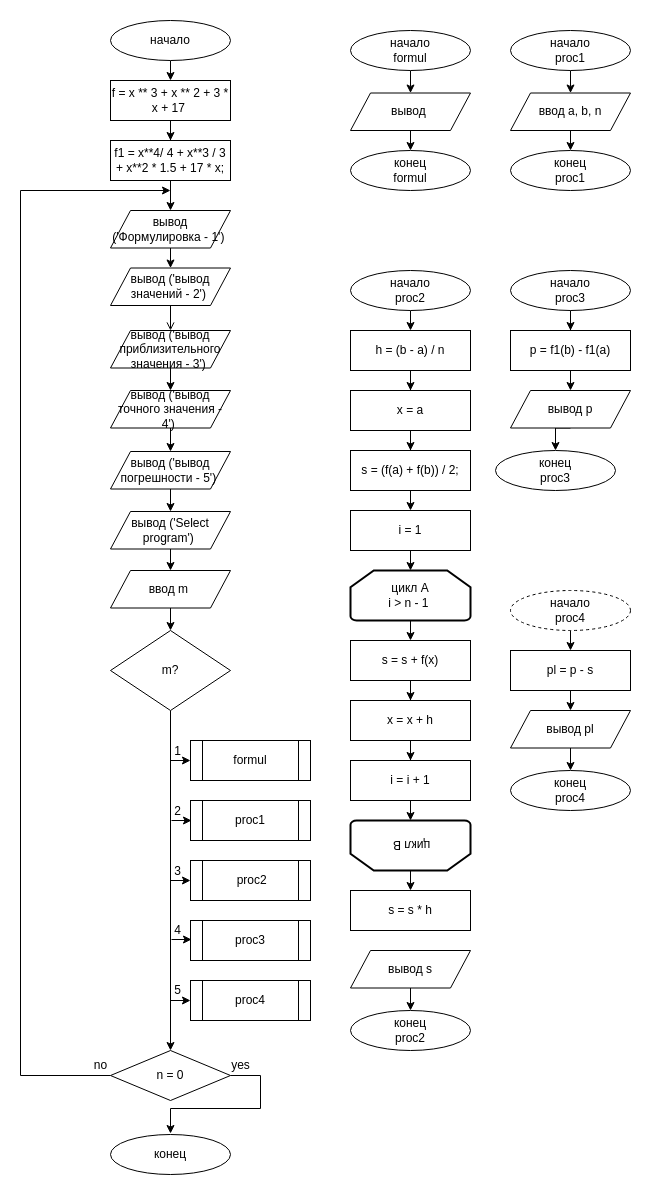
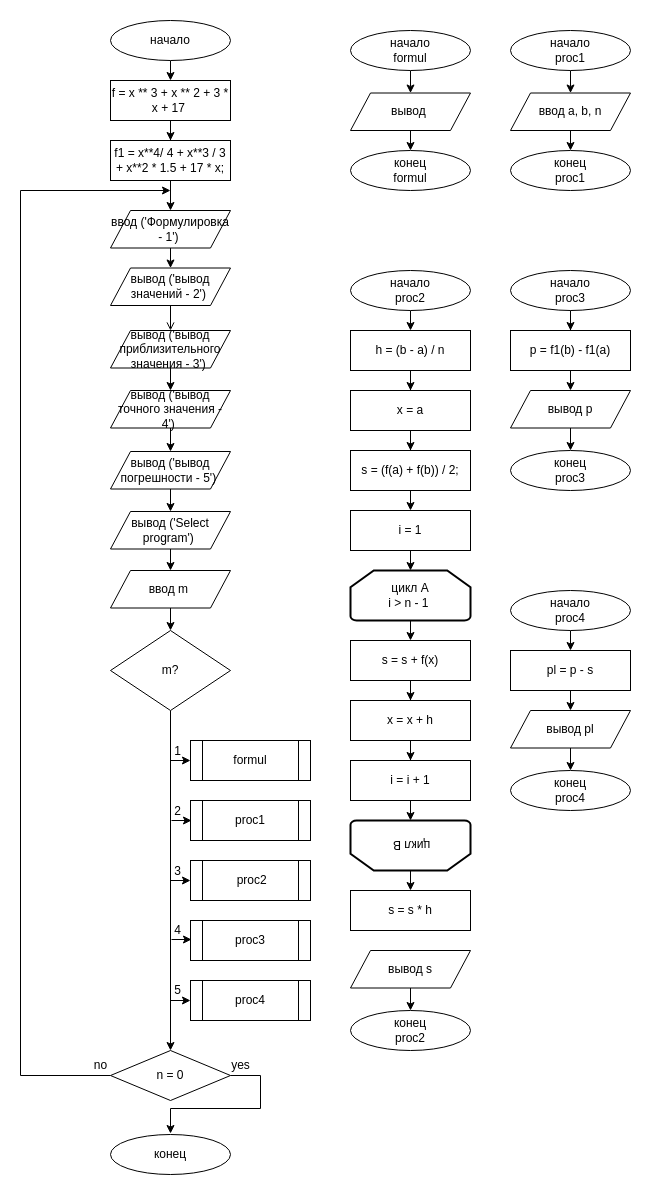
  <mxCell id="0" />
  <mxCell id="1" parent="0" />
  <mxCell id="2" style="edgeStyle=orthogonalEdgeStyle;rounded=0;orthogonalLoop=1;jettySize=auto;html=1;exitX=0.5;exitY=1;exitDx=0;exitDy=0;entryX=0.5;entryY=0;entryDx=0;entryDy=0;" edge="1" parent="1" source="3" target="5"><mxGeometry relative="1" as="geometry" /></mxCell>
  <mxCell id="3" value="начало" style="ellipse;whiteSpace=wrap;html=1;" parent="1" vertex="1"><mxGeometry x="110" y="20" width="120" height="40" as="geometry" /></mxCell>
  <mxCell id="4" style="edgeStyle=orthogonalEdgeStyle;rounded=0;orthogonalLoop=1;jettySize=auto;html=1;exitX=0.5;exitY=1;exitDx=0;exitDy=0;" parent="1" source="5" target="7" edge="1"><mxGeometry relative="1" as="geometry" /></mxCell>
  <mxCell id="5" value="f =&amp;nbsp;x ** 3 + x ** 2 + 3 * x + 17&amp;nbsp;" style="rounded=0;whiteSpace=wrap;html=1;" parent="1" vertex="1"><mxGeometry x="110" y="80" width="120" height="40" as="geometry" /></mxCell>
  <mxCell id="6" style="edgeStyle=orthogonalEdgeStyle;rounded=0;orthogonalLoop=1;jettySize=auto;html=1;exitX=0.5;exitY=1;exitDx=0;exitDy=0;entryX=0.5;entryY=0;entryDx=0;entryDy=0;" parent="1" source="7" target="59" edge="1"><mxGeometry relative="1" as="geometry"><mxPoint x="170" y="220" as="targetPoint" /></mxGeometry></mxCell>
  <mxCell id="7" value="f1 = x**4/ 4 + x**3 / 3 + x**2 * 1.5 + 17 * x;" style="rounded=0;whiteSpace=wrap;html=1;" parent="1" vertex="1"><mxGeometry x="110" y="140" width="120" height="40" as="geometry" /></mxCell>
  <mxCell id="8" style="edgeStyle=orthogonalEdgeStyle;rounded=0;orthogonalLoop=1;jettySize=auto;html=1;exitX=0.5;exitY=1;exitDx=0;exitDy=0;" parent="1" source="10" edge="1"><mxGeometry relative="1" as="geometry"><mxPoint x="410" y="70" as="targetPoint" /></mxGeometry></mxCell>
  <mxCell id="9" style="edgeStyle=orthogonalEdgeStyle;rounded=0;orthogonalLoop=1;jettySize=auto;html=1;exitX=0.5;exitY=1;exitDx=0;exitDy=0;entryX=0.5;entryY=0;entryDx=0;entryDy=0;" parent="1" source="10" target="12" edge="1"><mxGeometry relative="1" as="geometry" /></mxCell>
  <mxCell id="10" value="начало&lt;br&gt;formul" style="ellipse;whiteSpace=wrap;html=1;" parent="1" vertex="1"><mxGeometry x="350" y="30" width="120" height="40" as="geometry" /></mxCell>
  <mxCell id="11" style="edgeStyle=orthogonalEdgeStyle;rounded=0;orthogonalLoop=1;jettySize=auto;html=1;exitX=0.5;exitY=1;exitDx=0;exitDy=0;entryX=0.5;entryY=0;entryDx=0;entryDy=0;" parent="1" source="12" target="13" edge="1"><mxGeometry relative="1" as="geometry"><mxPoint x="410" y="150" as="targetPoint" /></mxGeometry></mxCell>
  <mxCell id="12" value="вывод&amp;nbsp;" style="shape=parallelogram;perimeter=parallelogramPerimeter;whiteSpace=wrap;html=1;fixedSize=1;" parent="1" vertex="1"><mxGeometry x="350" y="92.5" width="120" height="37.5" as="geometry" /></mxCell>
  <mxCell id="13" value="конец&lt;br&gt;formul" style="ellipse;whiteSpace=wrap;html=1;" parent="1" vertex="1"><mxGeometry x="350" y="150" width="120" height="40" as="geometry" /></mxCell>
  <mxCell id="14" style="edgeStyle=orthogonalEdgeStyle;rounded=0;orthogonalLoop=1;jettySize=auto;html=1;exitX=0.5;exitY=1;exitDx=0;exitDy=0;" parent="1" source="16" edge="1"><mxGeometry relative="1" as="geometry"><mxPoint x="570" y="70" as="targetPoint" /></mxGeometry></mxCell>
  <mxCell id="15" style="edgeStyle=orthogonalEdgeStyle;rounded=0;orthogonalLoop=1;jettySize=auto;html=1;exitX=0.5;exitY=1;exitDx=0;exitDy=0;entryX=0.5;entryY=0;entryDx=0;entryDy=0;" parent="1" source="16" target="18" edge="1"><mxGeometry relative="1" as="geometry"><mxPoint x="570" y="90" as="targetPoint" /></mxGeometry></mxCell>
  <mxCell id="16" value="начало&lt;br&gt;proc1" style="ellipse;whiteSpace=wrap;html=1;" parent="1" vertex="1"><mxGeometry x="510" y="30" width="120" height="40" as="geometry" /></mxCell>
  <mxCell id="17" style="edgeStyle=orthogonalEdgeStyle;rounded=0;orthogonalLoop=1;jettySize=auto;html=1;exitX=0.5;exitY=1;exitDx=0;exitDy=0;entryX=0.5;entryY=0;entryDx=0;entryDy=0;" parent="1" source="18" target="19" edge="1"><mxGeometry relative="1" as="geometry" /></mxCell>
  <mxCell id="18" value="ввод a, b, n" style="shape=parallelogram;perimeter=parallelogramPerimeter;whiteSpace=wrap;html=1;fixedSize=1;" parent="1" vertex="1"><mxGeometry x="510" y="92.5" width="120" height="37.5" as="geometry" /></mxCell>
  <mxCell id="19" value="конец&lt;br&gt;proc1" style="ellipse;whiteSpace=wrap;html=1;" parent="1" vertex="1"><mxGeometry x="510" y="150" width="120" height="40" as="geometry" /></mxCell>
  <mxCell id="20" style="edgeStyle=orthogonalEdgeStyle;rounded=0;orthogonalLoop=1;jettySize=auto;html=1;exitX=0.5;exitY=1;exitDx=0;exitDy=0;entryX=0.5;entryY=0;entryDx=0;entryDy=0;" parent="1" source="21" target="26" edge="1"><mxGeometry relative="1" as="geometry" /></mxCell>
  <mxCell id="21" value="начало&lt;br&gt;proc2" style="ellipse;whiteSpace=wrap;html=1;" parent="1" vertex="1"><mxGeometry x="350" y="270" width="120" height="40" as="geometry" /></mxCell>
  <mxCell id="22" style="edgeStyle=orthogonalEdgeStyle;rounded=0;orthogonalLoop=1;jettySize=auto;html=1;exitX=0.5;exitY=1;exitDx=0;exitDy=0;entryX=0.5;entryY=0;entryDx=0;entryDy=0;" parent="1" source="23" target="24" edge="1"><mxGeometry relative="1" as="geometry"><mxPoint x="410" y="1010" as="targetPoint" /></mxGeometry></mxCell>
  <mxCell id="23" value="вывод s" style="shape=parallelogram;perimeter=parallelogramPerimeter;whiteSpace=wrap;html=1;fixedSize=1;" parent="1" vertex="1"><mxGeometry x="350" y="950" width="120" height="37.5" as="geometry" /></mxCell>
  <mxCell id="24" value="конец&lt;br&gt;proc2" style="ellipse;whiteSpace=wrap;html=1;" parent="1" vertex="1"><mxGeometry x="350" y="1010" width="120" height="40" as="geometry" /></mxCell>
  <mxCell id="25" style="edgeStyle=orthogonalEdgeStyle;rounded=0;orthogonalLoop=1;jettySize=auto;html=1;exitX=0.5;exitY=1;exitDx=0;exitDy=0;" parent="1" source="26" target="28" edge="1"><mxGeometry relative="1" as="geometry" /></mxCell>
  <mxCell id="26" value="h = (b - a) / n" style="rounded=0;whiteSpace=wrap;html=1;" parent="1" vertex="1"><mxGeometry x="350" y="330" width="120" height="40" as="geometry" /></mxCell>
  <mxCell id="27" style="edgeStyle=orthogonalEdgeStyle;rounded=0;orthogonalLoop=1;jettySize=auto;html=1;exitX=0.5;exitY=1;exitDx=0;exitDy=0;" parent="1" source="28" target="30" edge="1"><mxGeometry relative="1" as="geometry" /></mxCell>
  <mxCell id="28" value="x = a" style="rounded=0;whiteSpace=wrap;html=1;" parent="1" vertex="1"><mxGeometry x="350" y="390" width="120" height="40" as="geometry" /></mxCell>
  <mxCell id="29" style="edgeStyle=orthogonalEdgeStyle;rounded=0;orthogonalLoop=1;jettySize=auto;html=1;exitX=0.5;exitY=1;exitDx=0;exitDy=0;entryX=0.5;entryY=0;entryDx=0;entryDy=0;" parent="1" source="30" target="32" edge="1"><mxGeometry relative="1" as="geometry" /></mxCell>
  <mxCell id="30" value="s = (f(a) + f(b)) / 2;" style="rounded=0;whiteSpace=wrap;html=1;" parent="1" vertex="1"><mxGeometry x="350" y="450" width="120" height="40" as="geometry" /></mxCell>
  <mxCell id="31" style="edgeStyle=orthogonalEdgeStyle;rounded=0;orthogonalLoop=1;jettySize=auto;html=1;exitX=0.5;exitY=1;exitDx=0;exitDy=0;entryX=0.5;entryY=0;entryDx=0;entryDy=0;entryPerimeter=0;" parent="1" source="32" target="34" edge="1"><mxGeometry relative="1" as="geometry" /></mxCell>
  <mxCell id="32" value="i = 1" style="rounded=0;whiteSpace=wrap;html=1;" parent="1" vertex="1"><mxGeometry x="350" y="510" width="120" height="40" as="geometry" /></mxCell>
  <mxCell id="33" style="edgeStyle=orthogonalEdgeStyle;rounded=0;orthogonalLoop=1;jettySize=auto;html=1;exitX=0.5;exitY=1;exitDx=0;exitDy=0;exitPerimeter=0;entryX=0.5;entryY=0;entryDx=0;entryDy=0;" parent="1" source="34" target="36" edge="1"><mxGeometry relative="1" as="geometry" /></mxCell>
  <mxCell id="34" value="цикл A&lt;br&gt;i &amp;gt; n - 1&amp;nbsp;" style="strokeWidth=2;html=1;shape=mxgraph.flowchart.loop_limit;whiteSpace=wrap;" parent="1" vertex="1"><mxGeometry x="350" y="570" width="120" height="50" as="geometry" /></mxCell>
  <mxCell id="35" style="edgeStyle=orthogonalEdgeStyle;rounded=0;orthogonalLoop=1;jettySize=auto;html=1;exitX=0.5;exitY=1;exitDx=0;exitDy=0;" parent="1" source="36" target="38" edge="1"><mxGeometry relative="1" as="geometry" /></mxCell>
  <mxCell id="36" value="s = s + f(x)" style="rounded=0;whiteSpace=wrap;html=1;" parent="1" vertex="1"><mxGeometry x="350" y="640" width="120" height="40" as="geometry" /></mxCell>
  <mxCell id="37" style="edgeStyle=orthogonalEdgeStyle;rounded=0;orthogonalLoop=1;jettySize=auto;html=1;exitX=0.5;exitY=1;exitDx=0;exitDy=0;" parent="1" source="38" target="40" edge="1"><mxGeometry relative="1" as="geometry" /></mxCell>
  <mxCell id="38" value="x = x + h" style="rounded=0;whiteSpace=wrap;html=1;" parent="1" vertex="1"><mxGeometry x="350" y="700" width="120" height="40" as="geometry" /></mxCell>
  <mxCell id="39" style="edgeStyle=orthogonalEdgeStyle;rounded=0;orthogonalLoop=1;jettySize=auto;html=1;exitX=0.5;exitY=1;exitDx=0;exitDy=0;entryX=0.5;entryY=1;entryDx=0;entryDy=0;entryPerimeter=0;" parent="1" source="40" target="42" edge="1"><mxGeometry relative="1" as="geometry" /></mxCell>
  <mxCell id="40" value="i = i + 1" style="rounded=0;whiteSpace=wrap;html=1;" parent="1" vertex="1"><mxGeometry x="350" y="760" width="120" height="40" as="geometry" /></mxCell>
  <mxCell id="41" style="edgeStyle=orthogonalEdgeStyle;rounded=0;orthogonalLoop=1;jettySize=auto;html=1;exitX=0.5;exitY=0;exitDx=0;exitDy=0;exitPerimeter=0;entryX=0.5;entryY=0;entryDx=0;entryDy=0;" parent="1" source="42" target="43" edge="1"><mxGeometry relative="1" as="geometry" /></mxCell>
  <mxCell id="42" value="цикл B&amp;nbsp;" style="strokeWidth=2;html=1;shape=mxgraph.flowchart.loop_limit;whiteSpace=wrap;rotation=-180;" parent="1" vertex="1"><mxGeometry x="350" y="820" width="120" height="50" as="geometry" /></mxCell>
  <mxCell id="43" value="s = s * h" style="rounded=0;whiteSpace=wrap;html=1;" parent="1" vertex="1"><mxGeometry x="350" y="890" width="120" height="40" as="geometry" /></mxCell>
  <mxCell id="44" style="edgeStyle=orthogonalEdgeStyle;rounded=0;orthogonalLoop=1;jettySize=auto;html=1;exitX=0.5;exitY=1;exitDx=0;exitDy=0;" parent="1" source="45" target="47" edge="1"><mxGeometry relative="1" as="geometry" /></mxCell>
  <mxCell id="45" value="начало&lt;br&gt;proc3" style="ellipse;whiteSpace=wrap;html=1;" parent="1" vertex="1"><mxGeometry x="510" y="270" width="120" height="40" as="geometry" /></mxCell>
  <mxCell id="46" style="edgeStyle=orthogonalEdgeStyle;rounded=0;orthogonalLoop=1;jettySize=auto;html=1;exitX=0.5;exitY=1;exitDx=0;exitDy=0;entryX=0.5;entryY=0;entryDx=0;entryDy=0;" parent="1" source="47" target="49" edge="1"><mxGeometry relative="1" as="geometry" /></mxCell>
  <mxCell id="47" value="p = f1(b) - f1(a)" style="rounded=0;whiteSpace=wrap;html=1;" parent="1" vertex="1"><mxGeometry x="510" y="330" width="120" height="40" as="geometry" /></mxCell>
  <mxCell id="48" style="edgeStyle=orthogonalEdgeStyle;rounded=0;orthogonalLoop=1;jettySize=auto;html=1;exitX=0.5;exitY=1;exitDx=0;exitDy=0;entryX=0.5;entryY=0;entryDx=0;entryDy=0;" parent="1" source="49" target="50" edge="1"><mxGeometry relative="1" as="geometry"><mxPoint x="570" y="450" as="targetPoint" /></mxGeometry></mxCell>
  <mxCell id="49" value="вывод p" style="shape=parallelogram;perimeter=parallelogramPerimeter;whiteSpace=wrap;html=1;fixedSize=1;" parent="1" vertex="1"><mxGeometry x="510" y="390" width="120" height="37.5" as="geometry" /></mxCell>
- <mxCell id="50" value="конец&lt;br&gt;proc3" style="ellipse;whiteSpace=wrap;html=1;" parent="1" vertex="1"><mxGeometry x="495" y="450" width="120" height="40" as="geometry" /></mxCell>
+ <mxCell id="50" value="конец&lt;br&gt;proc3" style="ellipse;whiteSpace=wrap;html=1;" parent="1" vertex="1"><mxGeometry x="510" y="450" width="120" height="40" as="geometry" /></mxCell>
  <mxCell id="51" style="edgeStyle=orthogonalEdgeStyle;rounded=0;orthogonalLoop=1;jettySize=auto;html=1;exitX=0.5;exitY=1;exitDx=0;exitDy=0;entryX=0.5;entryY=0;entryDx=0;entryDy=0;" parent="1" source="52" target="54" edge="1"><mxGeometry relative="1" as="geometry" /></mxCell>
- <mxCell id="52" value="начало&lt;br&gt;proc4" style="ellipse;whiteSpace=wrap;html=1;dashed=1;" parent="1" vertex="1"><mxGeometry x="510" y="590" width="120" height="40" as="geometry" /></mxCell>
+ <mxCell id="52" value="начало&lt;br&gt;proc4" style="ellipse;whiteSpace=wrap;html=1;" parent="1" vertex="1"><mxGeometry x="510" y="590" width="120" height="40" as="geometry" /></mxCell>
  <mxCell id="53" style="edgeStyle=orthogonalEdgeStyle;rounded=0;orthogonalLoop=1;jettySize=auto;html=1;exitX=0.5;exitY=1;exitDx=0;exitDy=0;entryX=0.5;entryY=0;entryDx=0;entryDy=0;" parent="1" source="54" target="56" edge="1"><mxGeometry relative="1" as="geometry" /></mxCell>
  <mxCell id="54" value="pl = p - s" style="rounded=0;whiteSpace=wrap;html=1;" parent="1" vertex="1"><mxGeometry x="510" y="650" width="120" height="40" as="geometry" /></mxCell>
  <mxCell id="55" style="edgeStyle=orthogonalEdgeStyle;rounded=0;orthogonalLoop=1;jettySize=auto;html=1;exitX=0.5;exitY=1;exitDx=0;exitDy=0;entryX=0.5;entryY=0;entryDx=0;entryDy=0;" parent="1" source="56" target="57" edge="1"><mxGeometry relative="1" as="geometry"><mxPoint x="570" y="770" as="targetPoint" /></mxGeometry></mxCell>
  <mxCell id="56" value="вывод pl" style="shape=parallelogram;perimeter=parallelogramPerimeter;whiteSpace=wrap;html=1;fixedSize=1;" parent="1" vertex="1"><mxGeometry x="510" y="710" width="120" height="37.5" as="geometry" /></mxCell>
  <mxCell id="57" value="конец&lt;br&gt;proc4" style="ellipse;whiteSpace=wrap;html=1;" parent="1" vertex="1"><mxGeometry x="510" y="770" width="120" height="40" as="geometry" /></mxCell>
  <mxCell id="58" style="edgeStyle=orthogonalEdgeStyle;rounded=0;orthogonalLoop=1;jettySize=auto;html=1;exitX=0.5;exitY=1;exitDx=0;exitDy=0;entryX=0.5;entryY=0;entryDx=0;entryDy=0;" parent="1" source="59" target="61" edge="1"><mxGeometry relative="1" as="geometry" /></mxCell>
- <mxCell id="59" value="вывод ('Формулировка - 1')&amp;nbsp;" style="shape=parallelogram;perimeter=parallelogramPerimeter;whiteSpace=wrap;html=1;fixedSize=1;" parent="1" vertex="1"><mxGeometry x="110" y="210" width="120" height="37.5" as="geometry" /></mxCell>
+ <mxCell id="59" value="ввод ('Формулировка - 1')&amp;nbsp;" style="shape=parallelogram;perimeter=parallelogramPerimeter;whiteSpace=wrap;html=1;fixedSize=1;" parent="1" vertex="1"><mxGeometry x="110" y="210" width="120" height="37.5" as="geometry" /></mxCell>
  <mxCell id="60" style="edgeStyle=orthogonalEdgeStyle;rounded=0;orthogonalLoop=1;jettySize=auto;html=1;exitX=0.5;exitY=1;exitDx=0;exitDy=0;endArrow=open;" parent="1" source="61" target="63" edge="1"><mxGeometry relative="1" as="geometry" /></mxCell>
  <mxCell id="61" value="вывод ('вывод значений - 2')&amp;nbsp;" style="shape=parallelogram;perimeter=parallelogramPerimeter;whiteSpace=wrap;html=1;fixedSize=1;" parent="1" vertex="1"><mxGeometry x="110" y="267.5" width="120" height="37.5" as="geometry" /></mxCell>
  <mxCell id="62" style="edgeStyle=orthogonalEdgeStyle;rounded=0;orthogonalLoop=1;jettySize=auto;html=1;exitX=0.5;exitY=1;exitDx=0;exitDy=0;" parent="1" source="63" target="65" edge="1"><mxGeometry relative="1" as="geometry" /></mxCell>
  <mxCell id="63" value="вывод ('вывод приблизительного значения - 3')&amp;nbsp;" style="shape=parallelogram;perimeter=parallelogramPerimeter;whiteSpace=wrap;html=1;fixedSize=1;" parent="1" vertex="1"><mxGeometry x="110" y="330" width="120" height="37.5" as="geometry" /></mxCell>
  <mxCell id="64" style="edgeStyle=orthogonalEdgeStyle;rounded=0;orthogonalLoop=1;jettySize=auto;html=1;exitX=0.5;exitY=1;exitDx=0;exitDy=0;" parent="1" source="65" target="67" edge="1"><mxGeometry relative="1" as="geometry" /></mxCell>
  <mxCell id="65" value="вывод ('вывод точного значения - 4')&amp;nbsp;" style="shape=parallelogram;perimeter=parallelogramPerimeter;whiteSpace=wrap;html=1;fixedSize=1;" parent="1" vertex="1"><mxGeometry x="110" y="390" width="120" height="37.5" as="geometry" /></mxCell>
  <mxCell id="66" style="edgeStyle=orthogonalEdgeStyle;rounded=0;orthogonalLoop=1;jettySize=auto;html=1;exitX=0.5;exitY=1;exitDx=0;exitDy=0;" parent="1" source="67" target="69" edge="1"><mxGeometry relative="1" as="geometry" /></mxCell>
  <mxCell id="67" value="вывод ('вывод погрешности - 5')&amp;nbsp;" style="shape=parallelogram;perimeter=parallelogramPerimeter;whiteSpace=wrap;html=1;fixedSize=1;" parent="1" vertex="1"><mxGeometry x="110" y="451" width="120" height="37.5" as="geometry" /></mxCell>
  <mxCell id="68" style="edgeStyle=orthogonalEdgeStyle;rounded=0;orthogonalLoop=1;jettySize=auto;html=1;exitX=0.5;exitY=1;exitDx=0;exitDy=0;" parent="1" source="69" target="71" edge="1"><mxGeometry relative="1" as="geometry" /></mxCell>
  <mxCell id="69" value="вывод ('Select program')&amp;nbsp;" style="shape=parallelogram;perimeter=parallelogramPerimeter;whiteSpace=wrap;html=1;fixedSize=1;" parent="1" vertex="1"><mxGeometry x="110" y="511" width="120" height="37.5" as="geometry" /></mxCell>
  <mxCell id="70" style="edgeStyle=orthogonalEdgeStyle;rounded=0;orthogonalLoop=1;jettySize=auto;html=1;exitX=0.5;exitY=1;exitDx=0;exitDy=0;entryX=0.5;entryY=0;entryDx=0;entryDy=0;" parent="1" source="71" target="84" edge="1"><mxGeometry relative="1" as="geometry"><mxPoint x="170" y="630" as="targetPoint" /></mxGeometry></mxCell>
  <mxCell id="71" value="ввод m&amp;nbsp;" style="shape=parallelogram;perimeter=parallelogramPerimeter;whiteSpace=wrap;html=1;fixedSize=1;" parent="1" vertex="1"><mxGeometry x="110" y="570" width="120" height="37.5" as="geometry" /></mxCell>
  <mxCell id="72" value="formul" style="shape=process;whiteSpace=wrap;html=1;backgroundOutline=1;" parent="1" vertex="1"><mxGeometry x="190" y="740" width="120" height="40" as="geometry" /></mxCell>
  <mxCell id="73" value="proc1" style="shape=process;whiteSpace=wrap;html=1;backgroundOutline=1;" parent="1" vertex="1"><mxGeometry x="190" y="800" width="120" height="40" as="geometry" /></mxCell>
  <mxCell id="74" value="&amp;nbsp;proc2" style="shape=process;whiteSpace=wrap;html=1;backgroundOutline=1;" parent="1" vertex="1"><mxGeometry x="190" y="860" width="120" height="40" as="geometry" /></mxCell>
  <mxCell id="75" value="proc3" style="shape=process;whiteSpace=wrap;html=1;backgroundOutline=1;" parent="1" vertex="1"><mxGeometry x="190" y="920" width="120" height="40" as="geometry" /></mxCell>
  <mxCell id="76" value="proc4" style="shape=process;whiteSpace=wrap;html=1;backgroundOutline=1;" parent="1" vertex="1"><mxGeometry x="190" y="980" width="120" height="40" as="geometry" /></mxCell>
  <mxCell id="77" style="edgeStyle=orthogonalEdgeStyle;rounded=0;orthogonalLoop=1;jettySize=auto;html=1;exitX=0;exitY=0.5;exitDx=0;exitDy=0;" parent="1" source="79" edge="1"><mxGeometry relative="1" as="geometry"><mxPoint x="170" y="190" as="targetPoint" /><Array as="points"><mxPoint x="20" y="1075" /><mxPoint x="20" y="190" /></Array></mxGeometry></mxCell>
  <mxCell id="78" style="edgeStyle=orthogonalEdgeStyle;rounded=0;orthogonalLoop=1;jettySize=auto;html=1;exitX=1;exitY=0.5;exitDx=0;exitDy=0;" parent="1" source="79" edge="1"><mxGeometry relative="1" as="geometry"><mxPoint x="170" y="1133" as="targetPoint" /><Array as="points"><mxPoint x="260" y="1075" /><mxPoint x="260" y="1108" /><mxPoint x="170" y="1108" /></Array></mxGeometry></mxCell>
  <mxCell id="79" value="n = 0" style="rhombus;whiteSpace=wrap;html=1;" parent="1" vertex="1"><mxGeometry x="110" y="1050" width="120" height="50" as="geometry" /></mxCell>
  <mxCell id="80" value="конец" style="ellipse;whiteSpace=wrap;html=1;" parent="1" vertex="1"><mxGeometry x="110" y="1134" width="120" height="40" as="geometry" /></mxCell>
  <mxCell id="81" value="no" style="text;html=1;align=center;verticalAlign=middle;resizable=0;points=[];autosize=1;strokeColor=none;fillColor=none;" parent="1" vertex="1"><mxGeometry x="80" y="1050" width="40" height="30" as="geometry" /></mxCell>
  <mxCell id="82" value="yes" style="text;html=1;align=center;verticalAlign=middle;resizable=0;points=[];autosize=1;strokeColor=none;fillColor=none;" parent="1" vertex="1"><mxGeometry x="220" y="1050" width="40" height="30" as="geometry" /></mxCell>
  <mxCell id="83" style="edgeStyle=orthogonalEdgeStyle;rounded=0;orthogonalLoop=1;jettySize=auto;html=1;exitX=0.5;exitY=1;exitDx=0;exitDy=0;entryX=0.5;entryY=0;entryDx=0;entryDy=0;" edge="1" parent="1" source="84" target="79"><mxGeometry relative="1" as="geometry" /></mxCell>
  <mxCell id="84" value="m?" style="rhombus;whiteSpace=wrap;html=1;" vertex="1" parent="1"><mxGeometry x="110" y="630" width="120" height="80" as="geometry" /></mxCell>
  <mxCell id="85" value="" style="endArrow=classic;html=1;rounded=0;" edge="1" parent="1"><mxGeometry width="50" height="50" relative="1" as="geometry"><mxPoint x="170" y="760" as="sourcePoint" /><mxPoint x="190" y="760" as="targetPoint" /></mxGeometry></mxCell>
  <mxCell id="86" value="" style="endArrow=classic;html=1;rounded=0;" edge="1" parent="1"><mxGeometry width="50" height="50" relative="1" as="geometry"><mxPoint x="171" y="820" as="sourcePoint" /><mxPoint x="191" y="820" as="targetPoint" /></mxGeometry></mxCell>
  <mxCell id="87" value="" style="endArrow=classic;html=1;rounded=0;" edge="1" parent="1"><mxGeometry width="50" height="50" relative="1" as="geometry"><mxPoint x="170" y="880" as="sourcePoint" /><mxPoint x="190" y="880" as="targetPoint" /></mxGeometry></mxCell>
  <mxCell id="88" value="" style="endArrow=classic;html=1;rounded=0;" edge="1" parent="1"><mxGeometry width="50" height="50" relative="1" as="geometry"><mxPoint x="171" y="939" as="sourcePoint" /><mxPoint x="191" y="939" as="targetPoint" /></mxGeometry></mxCell>
  <mxCell id="89" value="" style="endArrow=classic;html=1;rounded=0;" edge="1" parent="1"><mxGeometry width="50" height="50" relative="1" as="geometry"><mxPoint x="170" y="1000" as="sourcePoint" /><mxPoint x="190" y="1000" as="targetPoint" /></mxGeometry></mxCell>
  <mxCell id="90" value="1" style="text;html=1;align=center;verticalAlign=middle;resizable=0;points=[];autosize=1;strokeColor=none;fillColor=none;" vertex="1" parent="1"><mxGeometry x="162" y="736" width="30" height="30" as="geometry" /></mxCell>
  <mxCell id="91" value="2" style="text;html=1;align=center;verticalAlign=middle;resizable=0;points=[];autosize=1;strokeColor=none;fillColor=none;" vertex="1" parent="1"><mxGeometry x="162" y="796" width="30" height="30" as="geometry" /></mxCell>
  <mxCell id="92" value="3" style="text;html=1;align=center;verticalAlign=middle;resizable=0;points=[];autosize=1;strokeColor=none;fillColor=none;" vertex="1" parent="1"><mxGeometry x="162" y="856" width="30" height="30" as="geometry" /></mxCell>
  <mxCell id="93" value="4" style="text;html=1;align=center;verticalAlign=middle;resizable=0;points=[];autosize=1;strokeColor=none;fillColor=none;" vertex="1" parent="1"><mxGeometry x="162" y="915" width="30" height="30" as="geometry" /></mxCell>
  <mxCell id="94" value="5" style="text;html=1;align=center;verticalAlign=middle;resizable=0;points=[];autosize=1;strokeColor=none;fillColor=none;" vertex="1" parent="1"><mxGeometry x="162" y="975" width="30" height="30" as="geometry" /></mxCell>
